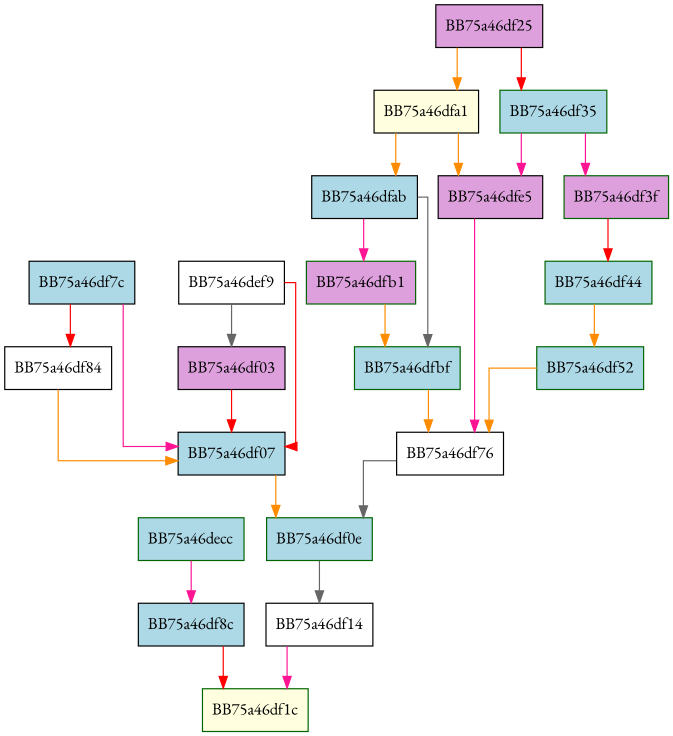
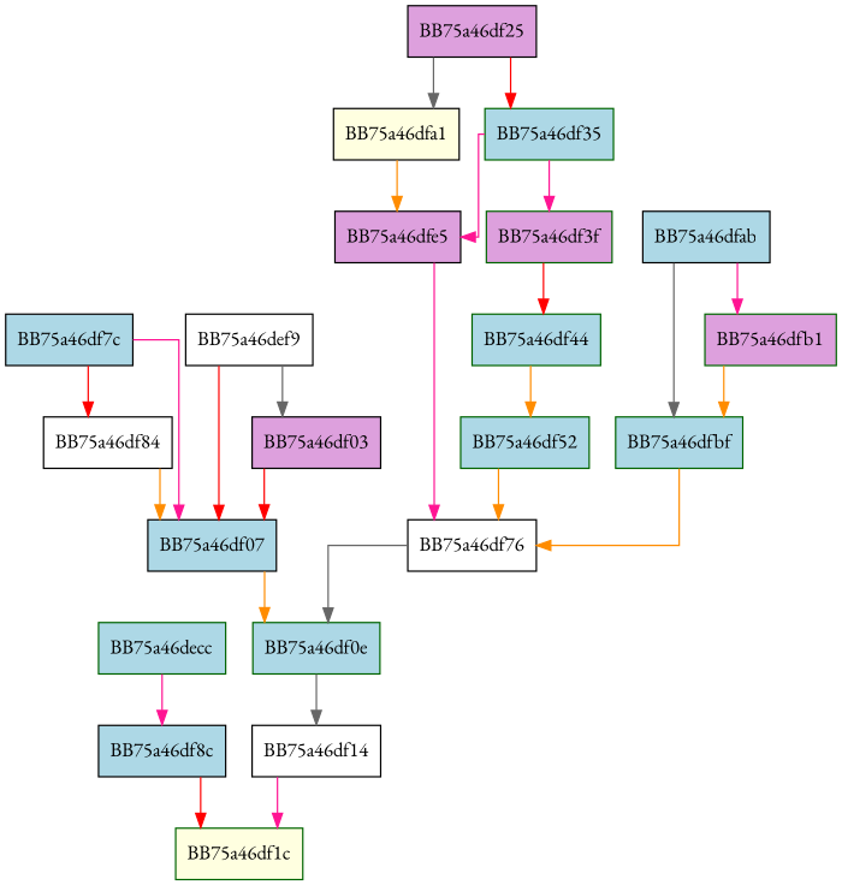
  digraph {
    fontname="EB Garamond"
    splines=ortho
    node [color=black fillcolor=lightblue fontname="EB Garamond" shape=box style=filled]
    edge [color=darkorange fontname="EB Garamond"]
    BB75a46decc [color=darkgreen]
    BB75a46df8c
    BB75a46df1c [color=darkgreen fillcolor=lightyellow]
    BB75a46df7c
    BB75a46df07
    BB75a46df84 [fillcolor=white]
    BB75a46def9 [fillcolor=white]
    BB75a46df03 [fillcolor=plum]
    BB75a46df0e [color=darkgreen]
    BB75a46df14 [fillcolor=white]
    BB75a46df25 [fillcolor=plum]
    BB75a46dfa1 [fillcolor=lightyellow]
    BB75a46df35 [color=darkgreen]
    BB75a46dfe5 [fillcolor=plum]
    BB75a46dfab
    BB75a46df3f [color=darkgreen fillcolor=plum]
    BB75a46df76 [fillcolor=white]
    BB75a46dfbf [color=darkgreen]
    BB75a46dfb1 [color=darkgreen fillcolor=plum]
    BB75a46df44 [color=darkgreen]
    BB75a46df52 [color=darkgreen]
    BB75a46decc -> BB75a46df8c [color=deeppink]
    BB75a46df8c -> BB75a46df1c [color=red]
    BB75a46df7c -> BB75a46df07 [color=deeppink]
    BB75a46df7c -> BB75a46df84 [color=red]
    BB75a46df07 -> BB75a46df0e
    BB75a46df84 -> BB75a46df07
    BB75a46def9 -> BB75a46df07 [color=red]
    BB75a46def9 -> BB75a46df03 [color=gray40]
    BB75a46df03 -> BB75a46df07 [color=red]
    BB75a46df0e -> BB75a46df14 [color=gray40]
    BB75a46df14 -> BB75a46df1c [color=deeppink]
-   BB75a46df25 -> BB75a46dfa1
+   BB75a46df25 -> BB75a46dfa1 [color=gray40]
    BB75a46df25 -> BB75a46df35 [color=red]
    BB75a46dfa1 -> BB75a46dfe5
-   BB75a46dfa1 -> BB75a46dfab
    BB75a46df35 -> BB75a46dfe5 [color=deeppink]
    BB75a46df35 -> BB75a46df3f [color=deeppink]
    BB75a46dfe5 -> BB75a46df76 [color=deeppink]
    BB75a46dfab -> BB75a46dfbf [color=gray40]
    BB75a46dfab -> BB75a46dfb1 [color=deeppink]
    BB75a46df3f -> BB75a46df44 [color=red]
    BB75a46df76 -> BB75a46df0e [color=gray40]
    BB75a46dfbf -> BB75a46df76
    BB75a46dfb1 -> BB75a46dfbf
    BB75a46df44 -> BB75a46df52
    BB75a46df52 -> BB75a46df76
  }
